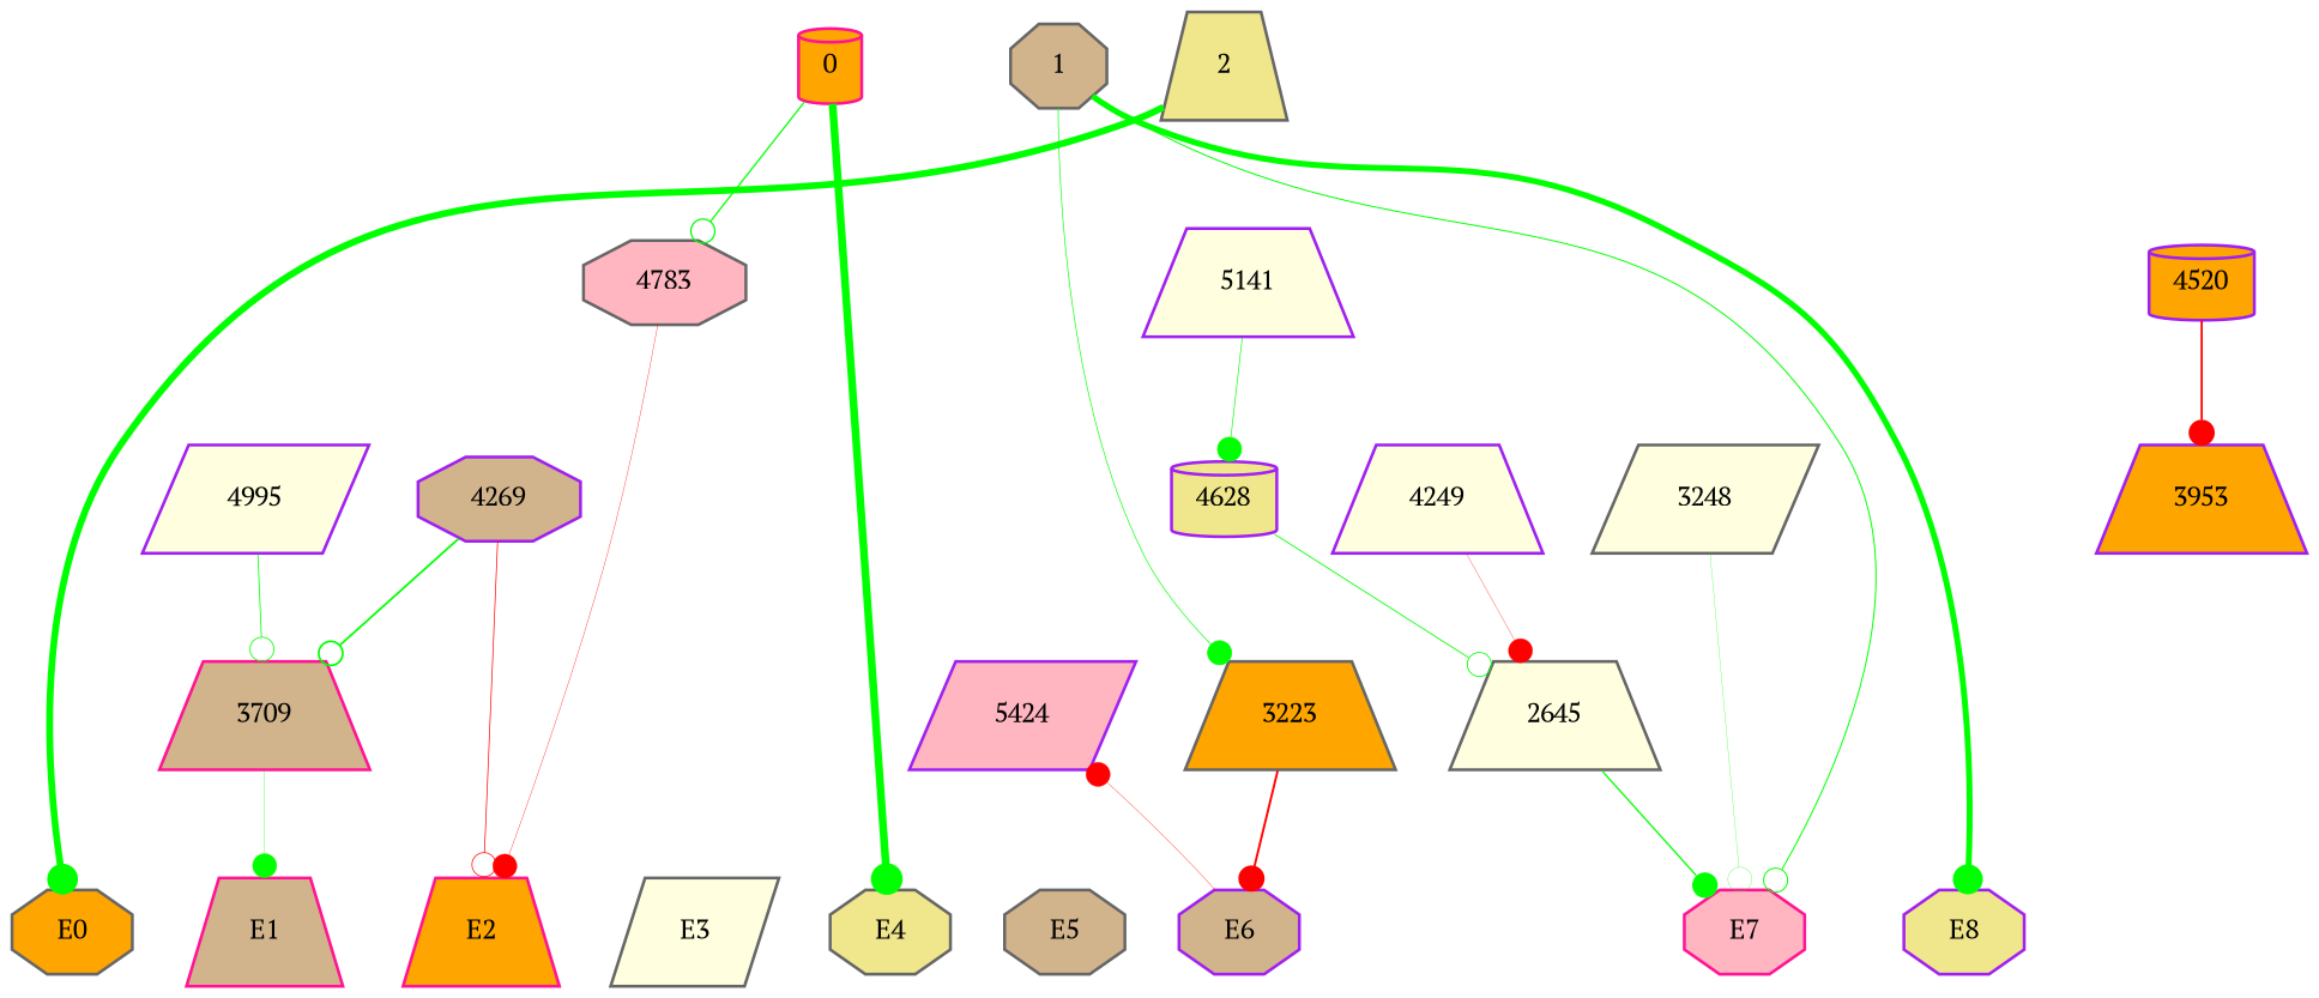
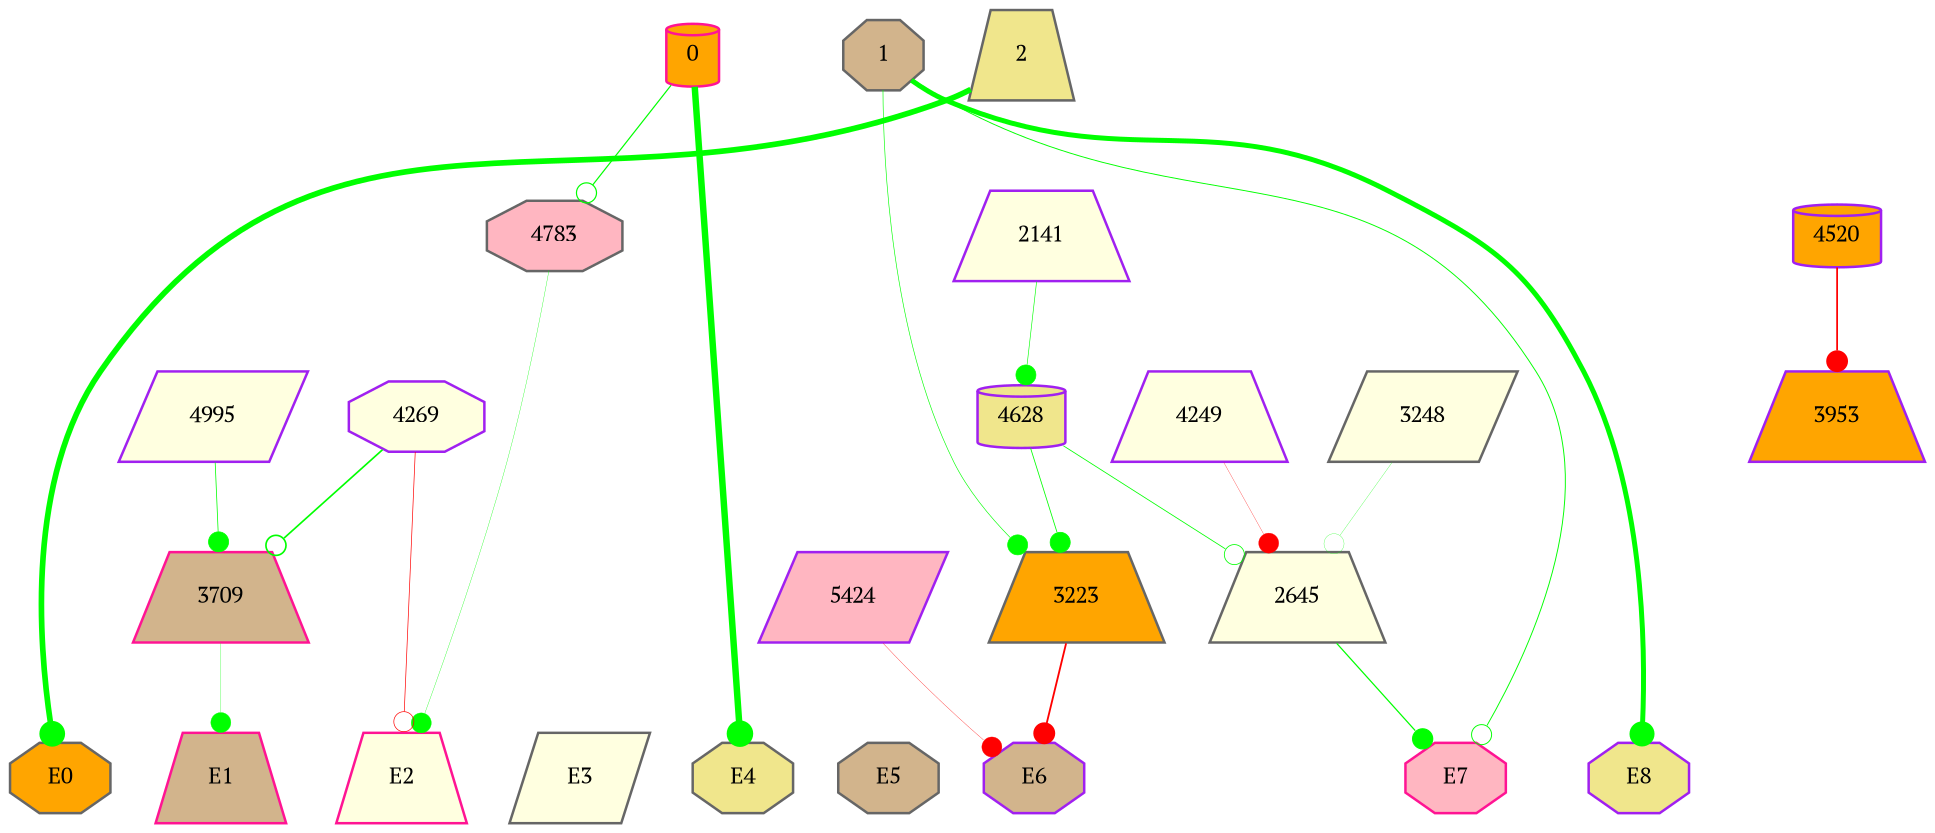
  digraph {
    fontname="PT Serif"
    node [color=gray40 fillcolor=lightyellow fontname="PT Serif" fontsize=9 shape=octagon style=filled]
    edge [fontname="PT Serif" style=solid arrowhead=dot color=green]
    0 [color=deeppink fillcolor=orange height=0.2 shape=cylinder width=0.2]
    1 [fillcolor=tan height=0.2 width=0.2]
    2 [fillcolor=khaki height=0.2 shape=trapezium width=0.2]
    E0 [fillcolor=orange height=0.2 width=0.2]
    E1 [color=deeppink fillcolor=tan height=0.2 shape=trapezium width=0.2]
-   E2 [color=deeppink fillcolor=orange height=0.2 shape=trapezium width=0.2]
+   E2 [color=deeppink height=0.2 shape=trapezium width=0.2]
    E3 [height=0.2 shape=parallelogram width=0.2]
    E4 [fillcolor=khaki height=0.2 width=0.2]
    E5 [fillcolor=tan height=0.2 width=0.2]
    E6 [color=purple fillcolor=tan height=0.2 width=0.2]
    E7 [color=deeppink fillcolor=lightpink height=0.2 width=0.2]
    E8 [color=purple fillcolor=khaki height=0.2 width=0.2]
    n13 [fillcolor=lightpink height=0.2 label=4783 width=0.2]
    3223 [fillcolor=orange height=0.2 shape=trapezium width=0.2]
    4995 [color=purple height=0.2 shape=parallelogram width=0.2]
    3709 [color=deeppink fillcolor=tan height=0.2 shape=trapezium width=0.2]
    4628 [color=purple fillcolor=khaki height=0.2 shape=cylinder width=0.2]
    2645 [height=0.2 shape=trapezium width=0.2]
-   5141 [color=purple height=0.2 shape=trapezium width=0.2]
+   5141 [color=purple height=0.2 shape=trapezium width=0.2 label=2141]
    4249 [color=purple height=0.2 shape=trapezium width=0.2]
-   4269 [color=purple fillcolor=tan height=0.2 width=0.2]
+   4269 [color=purple height=0.2 width=0.2]
    5424 [color=purple fillcolor=lightpink height=0.2 shape=parallelogram width=0.2]
    3248 [height=0.2 shape=parallelogram width=0.2]
    4520 [color=purple fillcolor=orange height=0.2 shape=cylinder width=0.2]
    3953 [color=purple fillcolor=orange height=0.2 shape=trapezium width=0.2]
    subgraph sub_1 {
      rank=source
      0
      1
      2
    }
    subgraph sub_2 {
      rank=sink
      E0
      E1
      E2
      E3
      E4
      E5
      E6
      E7
      E8
    }
    0 -> 1 [style=invis arrowhead="" color=""]
    0 -> E4 [penwidth=2.5788093873069142]
    0 -> n13 [arrowhead=odot penwidth=0.4798964595926003]
    1 -> 2 [style=invis arrowhead="" color=""]
    1 -> E7 [arrowhead=odot penwidth=0.3781932516860522]
    1 -> E8 [penwidth=1.9827219713209923]
    1 -> 3223 [penwidth=0.25079865894489745]
    2 -> E0 [penwidth=2.261126942767835]
    E0 -> E1 [style=invis arrowhead="" color=""]
    E1 -> E2 [style=invis arrowhead="" color=""]
    E2 -> E3 [style=invis arrowhead="" color=""]
    E3 -> E4 [style=invis arrowhead="" color=""]
    E4 -> E5 [style=invis arrowhead="" color=""]
    E5 -> E6 [style=invis arrowhead="" color=""]
    E6 -> E7 [style=invis arrowhead="" color=""]
    E7 -> E8 [style=invis arrowhead="" color=""]
-   n13 -> E2 [color=red penwidth=0.13216075409401]
+   n13 -> E2 [penwidth=0.13216075409401]
    3223 -> E6 [color=red penwidth=0.7333281516659902]
-   4995 -> 3709 [arrowhead=odot penwidth=0.30531228670405436]
+   4995 -> 3709 [penwidth=0.30531228670405436]
    3709 -> E1 [penwidth=0.12177104232391499]
+   4628 -> 3223 [penwidth=0.32273359014964875]
    4628 -> 2645 [arrowhead=odot penwidth=0.3165541497188217]
    2645 -> E7 [penwidth=0.4948958310400988]
    5141 -> 4628 [penwidth=0.2473335366193779]
    4249 -> 2645 [color=red penwidth=0.11205126942176927]
    4269 -> E2 [arrowhead=odot color=red penwidth=0.27335357555463724]
    4269 -> 3709 [arrowhead=odot penwidth=0.6639760949163083]
-   E6 -> 5424 [color=red penwidth=0.12630563045951965]
-   3248 -> E7 [arrowhead=odot penwidth=0.10433017325368754]
+   5424 -> E6 [color=red penwidth=0.12630563045951965]
+   3248 -> 2645 [arrowhead=odot penwidth=0.10433017325368754]
    4520 -> 3953 [color=red penwidth=0.6959921783487065]
  }
